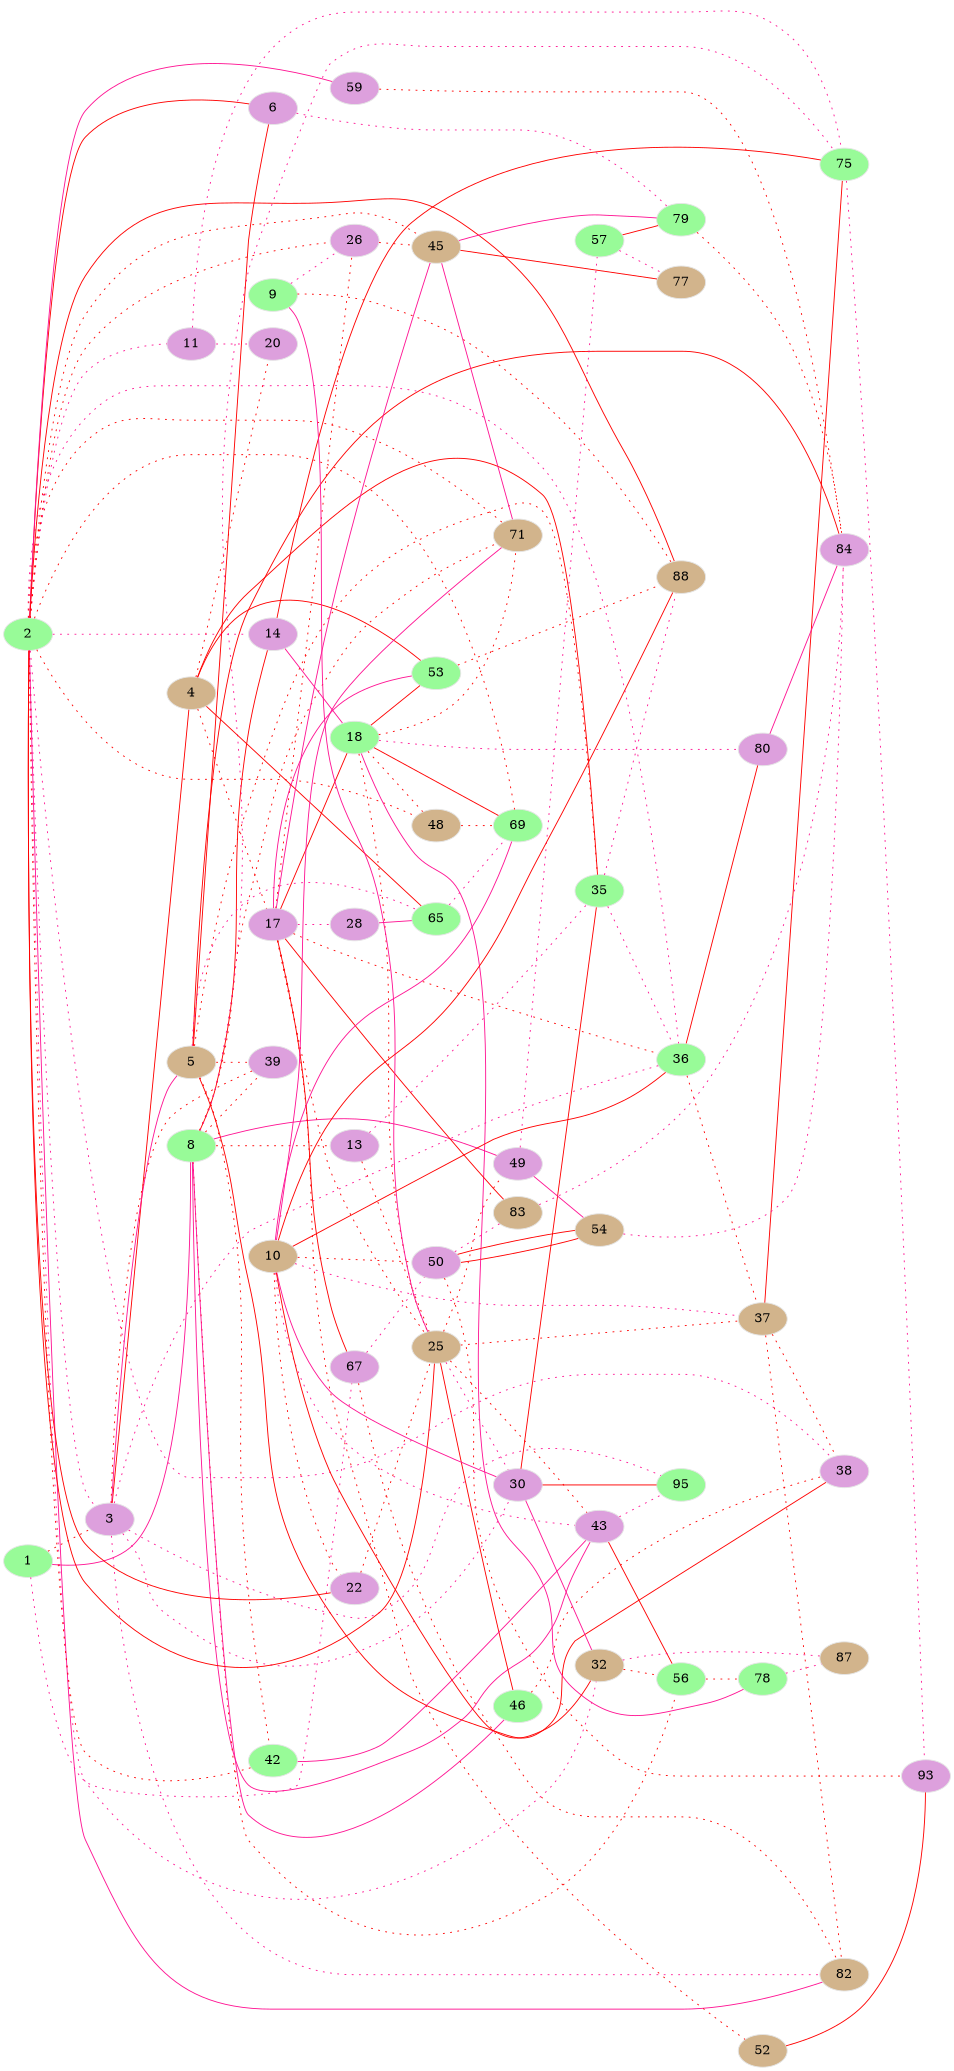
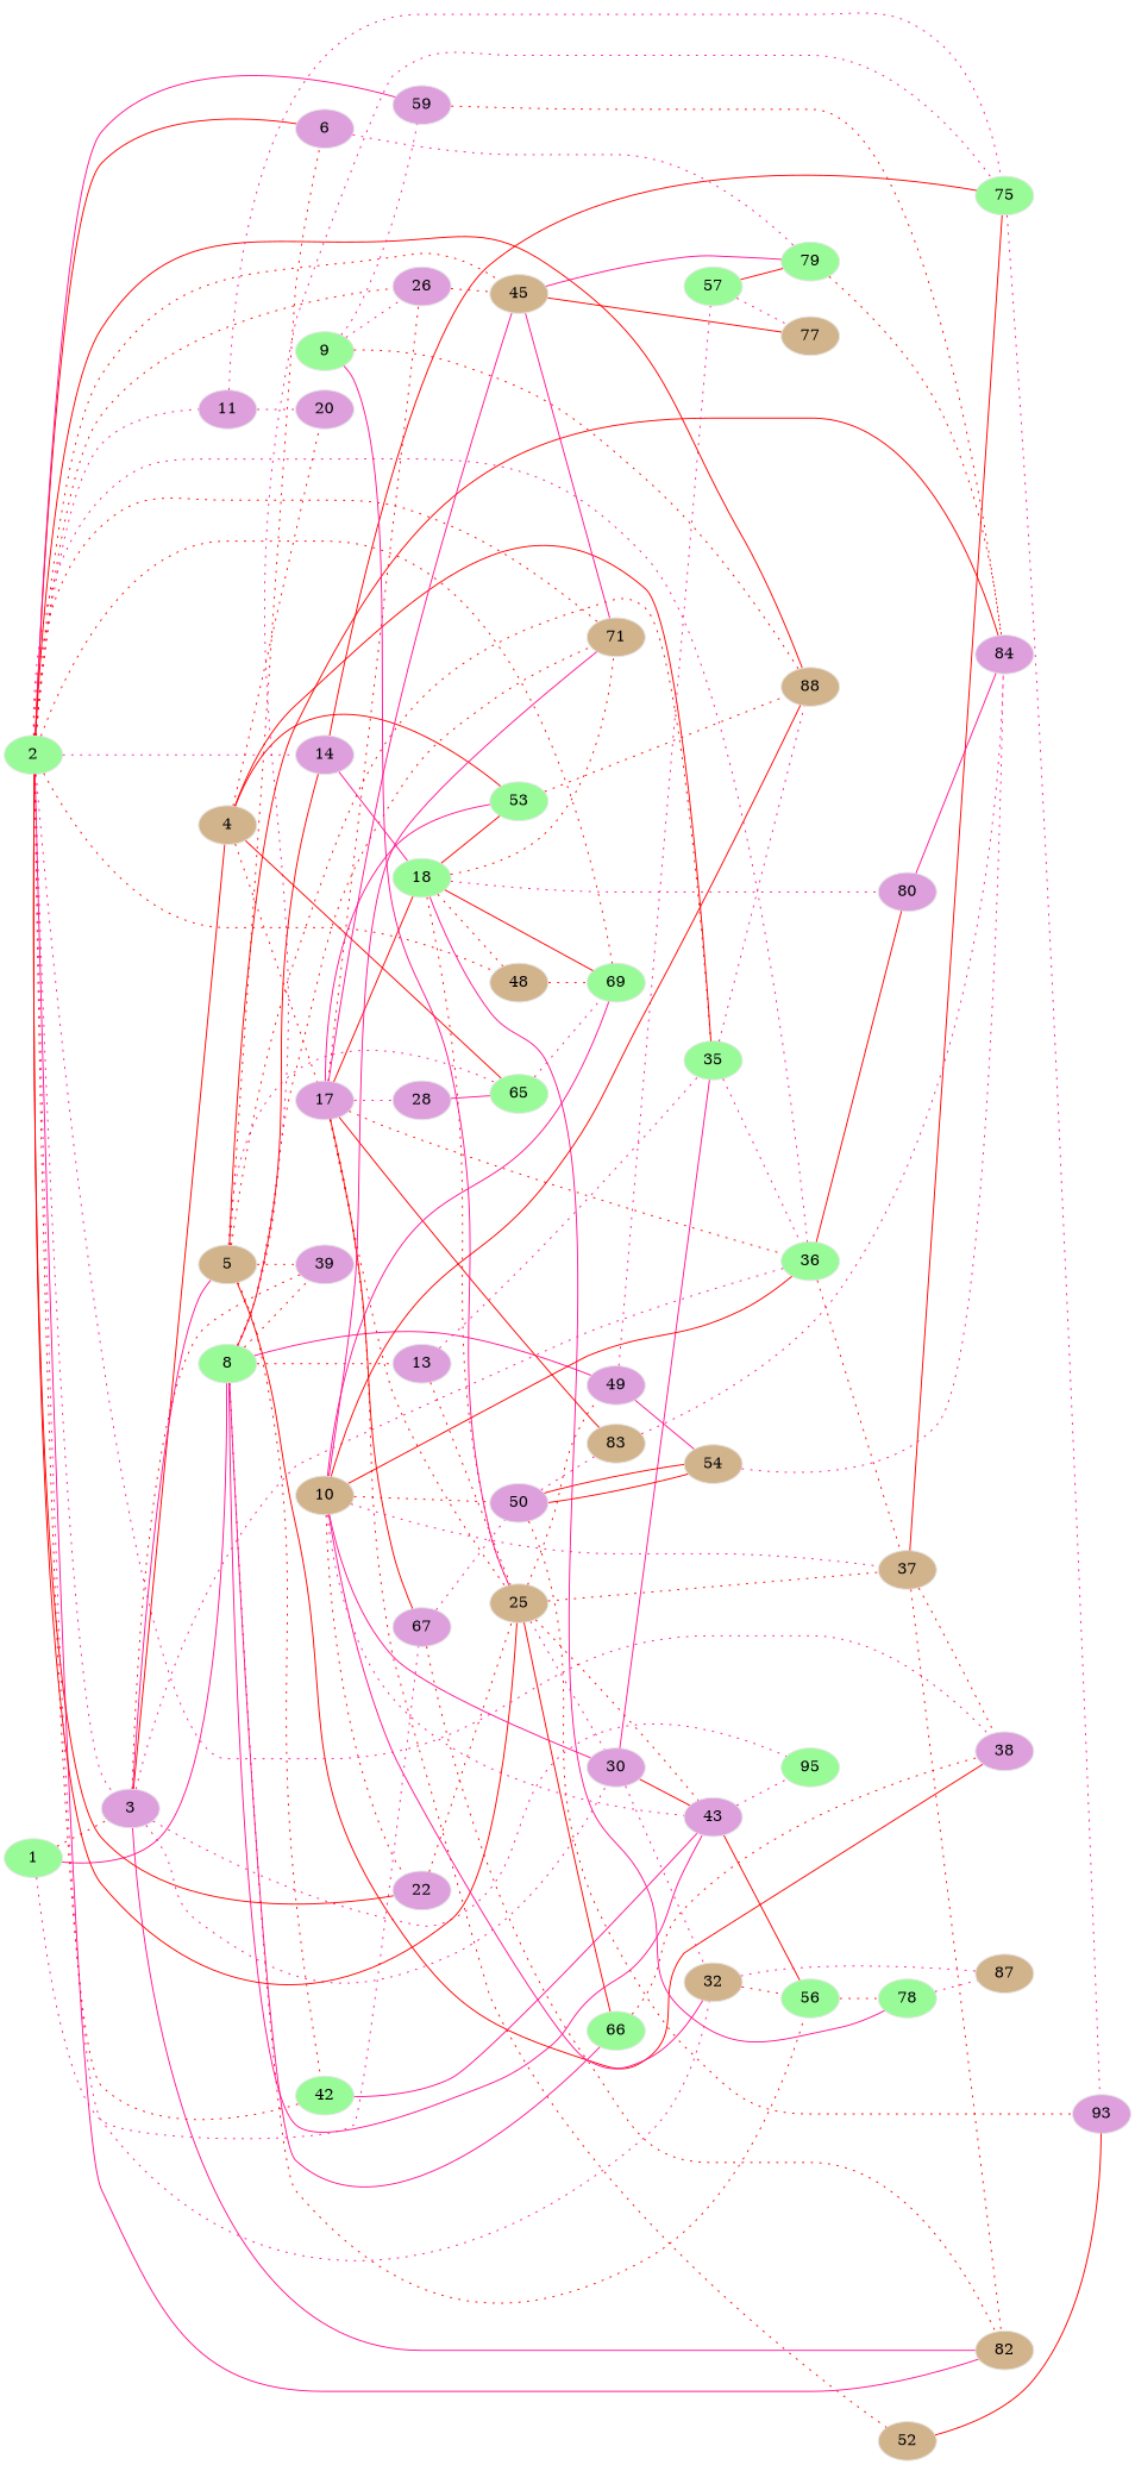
  graph {
    rankdir=LR
    node [color=gray90 fillcolor=plum style=filled]
    edge [color=red style=dotted]
    1 [fillcolor=palegreen super="+44"]
    3 [super="+12+19"]
    8 [fillcolor=palegreen super="+34"]
    n4 [label=67 super="+74"]
    36 [fillcolor=palegreen super="+89"]
    82 [fillcolor=tan]
    4 [fillcolor=tan super="+46"]
    5 [fillcolor=tan super="+7"]
    30 [super="+64"]
    39
    95 [fillcolor=palegreen]
    14 [super="+76"]
    71 [fillcolor=tan]
    13
    43 [super="+81"]
    49
    56 [fillcolor=palegreen]
-   66 [fillcolor=palegreen label=46]
+   66 [fillcolor=palegreen]
    75 [fillcolor=palegreen]
    50
    2 [fillcolor=palegreen super="+41+23"]
    6
    11
    22
    25 [fillcolor=tan super="+85"]
    26 [super="+73"]
    32 [fillcolor=tan]
    42 [fillcolor=palegreen]
    45 [fillcolor=tan]
    48 [fillcolor=tan]
    59
    n32 [label=38]
    69 [fillcolor=palegreen]
    88 [fillcolor=tan]
    79 [fillcolor=palegreen]
    20
    18 [fillcolor=palegreen super="+40+24+21+61"]
    37 [fillcolor=tan super="+58"]
    87 [fillcolor=tan]
    80
    77 [fillcolor=tan]
    84
    17 [super="+55+27+70"]
    35 [fillcolor=palegreen super="+90+63"]
    53 [fillcolor=palegreen]
    65 [fillcolor=palegreen]
    28
    52 [fillcolor=tan]
    83 [fillcolor=tan]
    54 [fillcolor=tan]
    57 [fillcolor=palegreen]
    78 [fillcolor=palegreen]
    93
    9 [fillcolor=palegreen super="+16"]
    10 [fillcolor=tan super="+51+31"]
    1 -- 3
    1 -- 8 [color=deeppink style=solid]
    1 -- n4 [color=deeppink]
    3 -- 36 [color=deeppink]
-   3 -- 82 [color=deeppink weight=2]
+   3 -- 82 [color=deeppink style=solid weight=2]
    3 -- 4 [style=solid]
    3 -- 5 [color=deeppink style=solid weight=2]
    3 -- 30 [color=deeppink]
    3 -- 39
    3 -- 95 [color=deeppink]
    8 -- 39
    8 -- 14 [style=solid]
    8 -- 71
    8 -- 13
    8 -- 43 [color=deeppink style=solid]
    8 -- 49 [color=deeppink style=solid]
    8 -- 56
    8 -- 66 [color=deeppink style=solid]
    8 -- 75 [color=deeppink]
    n4 -- 82
    n4 -- 50 [color=deeppink]
    36 -- 37
    36 -- 80 [style=solid]
    4 -- 20
    4 -- 17
    4 -- 35 [style=solid]
    4 -- 53 [style=solid]
    4 -- 65 [style=solid]
    5 -- 39
-   5 -- 6 [style=solid]
+   5 -- 6
    5 -- 42
    5 -- n32 [style=solid]
    5 -- 84 [style=solid]
    5 -- 35
    5 -- 65 [color=deeppink]
-   30 -- 95 [style=solid]
-   30 -- 32 [color=deeppink style=solid]
-   30 -- 35 [style=solid]
+   30 -- 43 [style=solid]
+   30 -- 32 [color=deeppink]
+   30 -- 35 [color=deeppink style=solid]
    14 -- 75 [style=solid]
    14 -- 18 [color=deeppink style=solid]
    13 -- 25
    13 -- 35 [color=deeppink]
    43 -- 95 [color=deeppink]
    43 -- 56 [style=solid]
    49 -- 54 [color=deeppink style=solid]
    49 -- 57 [color=deeppink]
    56 -- 78
    66 -- n32
    75 -- 93 [color=deeppink]
    50 -- 83 [color=deeppink]
    50 -- 54 [style=solid]
    50 -- 54 [style=solid]
    50 -- 93
    2 -- 3 [color=deeppink]
    2 -- 36 [color=deeppink]
    2 -- 82 [color=deeppink style=solid]
    2 -- 14 [color=deeppink weight=2]
    2 -- 71
    2 -- 6 [style=solid]
    2 -- 11 [color=deeppink]
    2 -- 22 [style=solid]
    2 -- 25 [style=solid]
    2 -- 26
    2 -- 32 [color=deeppink]
    2 -- 42
    2 -- 45
    2 -- 48
    2 -- 59 [color=deeppink style=solid]
    2 -- n32 [color=deeppink]
    2 -- 69
    2 -- 88 [style=solid]
    6 -- 79 [color=deeppink]
    11 -- 75 [color=deeppink]
    11 -- 20 [color=deeppink]
    22 -- 25
    25 -- 30 [color=deeppink]
    25 -- 43
    25 -- 49
    25 -- 66 [style=solid]
    25 -- 37
    26 -- 45
    32 -- 56
    32 -- 87 [color=deeppink]
    42 -- 43 [color=deeppink style=solid]
    45 -- 71 [color=deeppink style=solid]
    45 -- 79 [color=deeppink style=solid]
    45 -- 77 [style=solid]
    48 -- 69
    59 -- 84
    79 -- 84
    18 -- 71
    18 -- 25
    18 -- 48 [weight=2]
    18 -- 69 [style=solid]
    18 -- 80 [color=deeppink]
    18 -- 53 [style=solid]
    18 -- 78 [color=deeppink style=solid]
    37 -- 82
    37 -- 75 [style=solid]
    37 -- n32
    80 -- 84 [color=deeppink style=solid]
    17 -- n4 [style=solid]
    17 -- 36
    17 -- 25
    17 -- 26
    17 -- 45 [color=deeppink style=solid]
    17 -- 18 [style=solid weight=2]
    17 -- 53 [color=deeppink style=solid]
    17 -- 28 [color=deeppink]
    17 -- 52
    17 -- 83 [style=solid weight=2]
    35 -- 36 [color=deeppink]
    35 -- 88 [color=deeppink]
    53 -- 88
    65 -- 69 [color=deeppink]
    28 -- 65 [color=deeppink style=solid]
    52 -- 93 [style=solid]
    83 -- 84 [color=deeppink]
    54 -- 84 [color=deeppink]
    57 -- 79 [style=solid]
    57 -- 77 [color=deeppink]
    78 -- 87 [color=deeppink]
    9 -- 25 [color=deeppink style=solid]
    9 -- 26 [color=deeppink]
+   9 -- 59 [color=deeppink]
    9 -- 88
    10 -- 36 [style=solid weight=2]
    10 -- 30 [color=deeppink style=solid]
    10 -- 71 [color=deeppink style=solid]
    10 -- 43 [color=deeppink]
    10 -- 50
    10 -- 22
-   10 -- 32 [style=solid]
+   10 -- 32 [color=deeppink style=solid]
    10 -- 69 [color=deeppink style=solid]
    10 -- 88 [style=solid]
    10 -- 37 [color=deeppink]
  }
